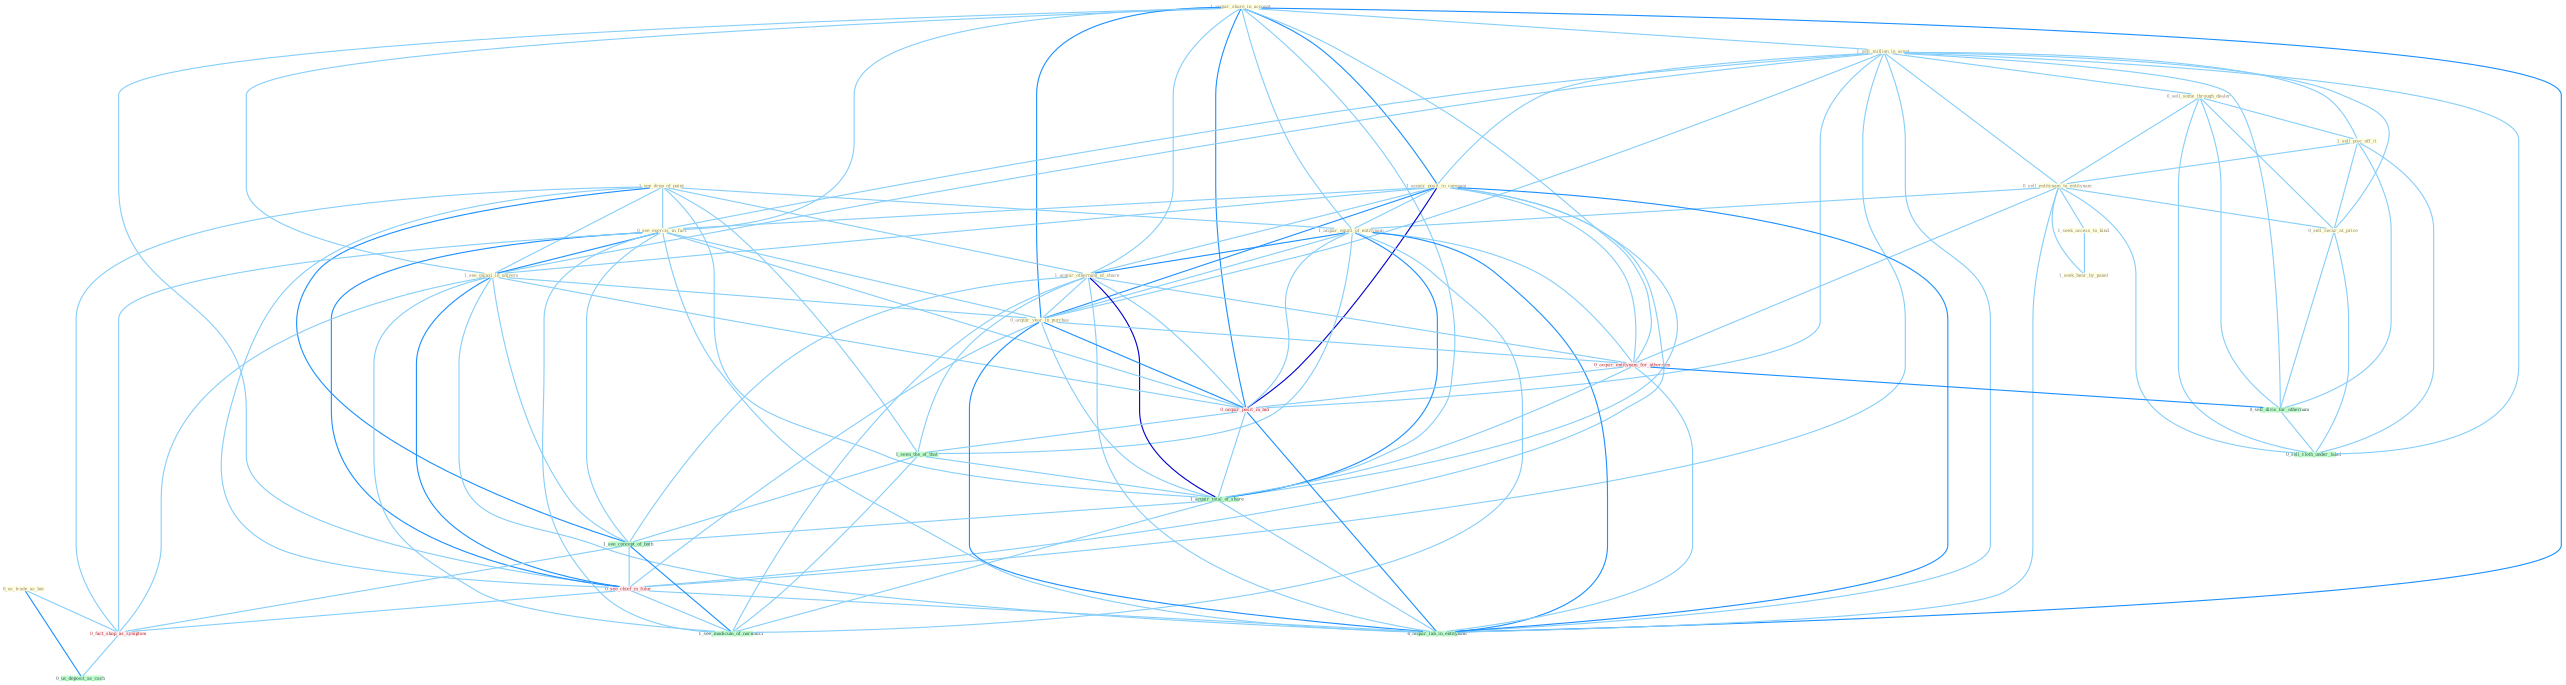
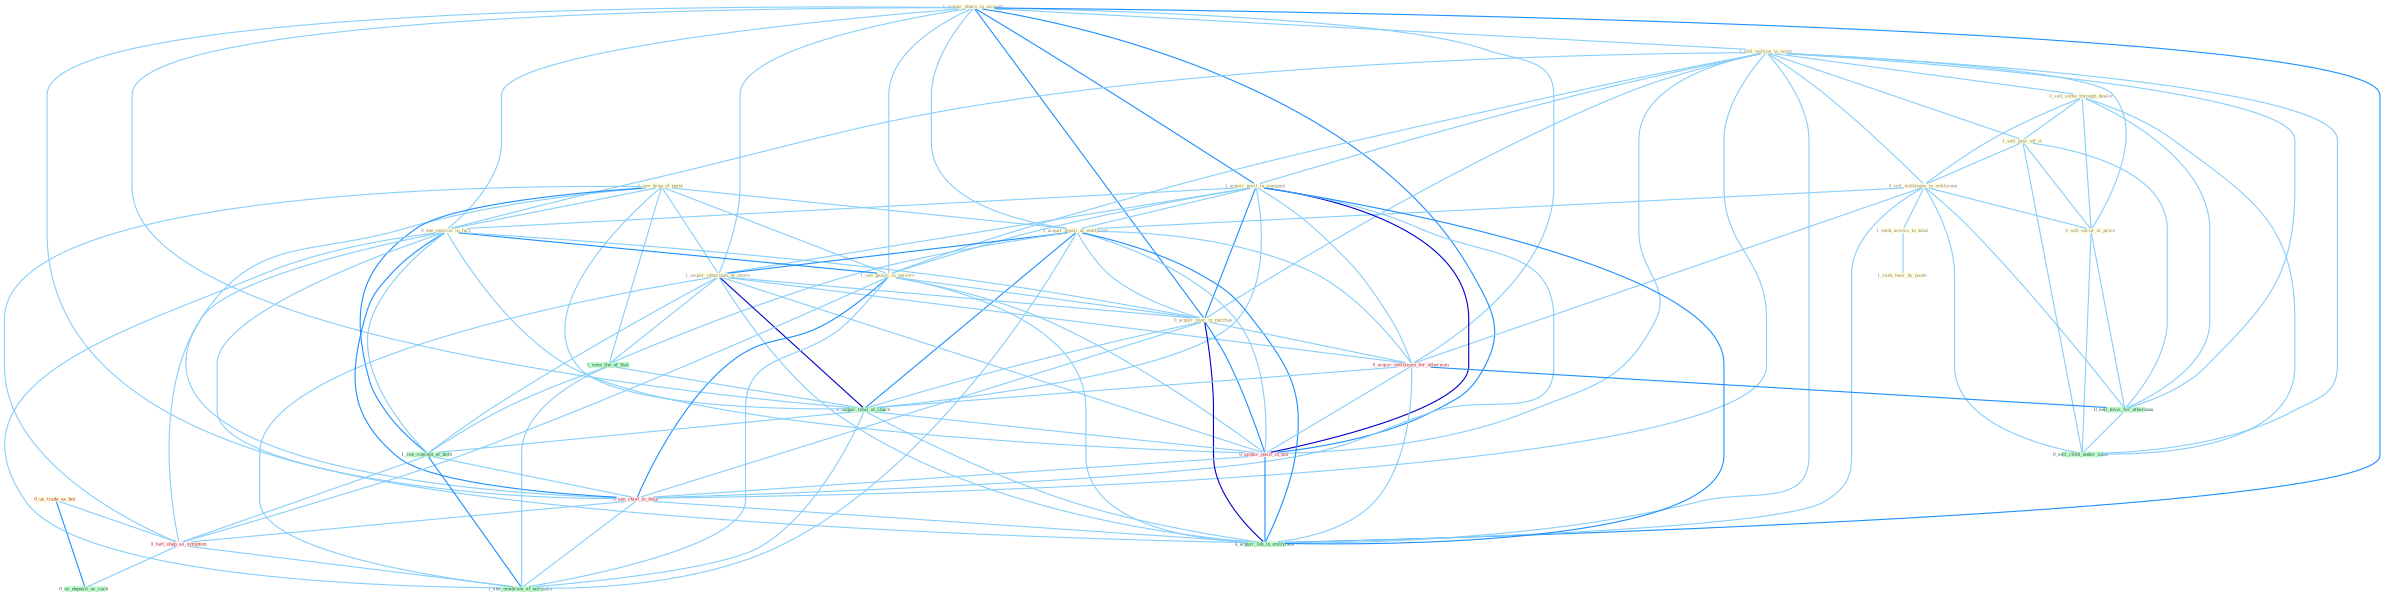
  graph {
    node [color="#ffffe0" fixedsize=true fontcolor="#8b7d6b" fontsize=4 shape=polygon style=filled]
    edge [color="#87cefa" w=1]
-   "0_us_trade_as_boi " [height=.06 width=.5]
+   "0_us_trade_as_boi " [fontcolor="#b22222" height=.06 width=.5]
    "1_acquir_share_in_account " [height=.06 width=.5]
    "1_sell_million_in_asset " [height=.06 width=.5]
    "0_sell_some_through_dealer " [height=.06 width=.5]
    "1_sell_piec_off_it " [height=.06 width=.5]
    "0_sell_entitynam_to_entitynam " [height=.06 width=.5]
    "1_acquir_posit_in_compani " [height=.06 width=.5]
    "1_see_drop_of_point " [height=.06 width=.5]
    "0_sell_secur_at_price " [height=.06 width=.5]
    "1_acquir_equiti_of_entitynam " [height=.06 width=.5]
    "1_acquir_othernum_of_share " [height=.06 width=.5]
    "0_see_exercis_in_fact " [height=.06 width=.5]
    "1_see_galaxi_in_univers " [height=.06 width=.5]
    "1_seek_access_to_kind " [height=.06 width=.5]
    "0_acquir_year_in_purchas " [height=.06 width=.5]
    "1_seek_hear_by_panel " [height=.06 width=.5]
    "0_acquir_entitynam_for_othernum " [color="#fff0f5" fontcolor="#b22222" height=.06 width=.5]
    "0_acquir_posit_in_bid " [color="#fff0f5" fontcolor="#b22222" height=.06 width=.5]
    "0_see_chief_in_futur " [color="#fff0f5" fontcolor="#b22222" height=.06 width=.5]
    n20 [color="#fff0f5" fontcolor="#b22222" height=.06 label="0_fact_shop_as_symptom" width=.5]
    "0_us_deposit_as_cach " [color="#BDFCC9" fontcolor="#2f4f4f" height=.06 width=.5]
    "1_acquir_total_of_share " [color="#BDFCC9" fontcolor="#2f4f4f" height=.06 width=.5]
    n23 [color="#BDFCC9" fontcolor="#2f4f4f" height=.06 label="4_acquir_lab_in_entitynam" width=.5]
    "0_sell_divis_for_othernum " [color="#BDFCC9" fontcolor="#2f4f4f" height=.06 width=.5]
    "0_sell_cloth_under_label " [color="#BDFCC9" fontcolor="#2f4f4f" height=.06 width=.5]
    "1_seen_the_of_that " [color="#BDFCC9" fontcolor="#2f4f4f" height=.06 width=.5]
    "1_see_concept_of_both " [color="#BDFCC9" fontcolor="#2f4f4f" height=.06 width=.5]
    "1_see_modicum_of_normalci " [color="#BDFCC9" fontcolor="#2f4f4f" height=.06 width=.5]
    subgraph sub_1 {
      "0_us_trade_as_boi "
      "1_acquir_share_in_account "
      "1_sell_million_in_asset "
      "0_sell_some_through_dealer "
      "1_sell_piec_off_it "
      "0_sell_entitynam_to_entitynam "
      "1_acquir_posit_in_compani "
      "1_see_drop_of_point "
      "0_sell_secur_at_price "
      "1_acquir_equiti_of_entitynam "
      "1_acquir_othernum_of_share "
      "0_see_exercis_in_fact "
      "1_see_galaxi_in_univers "
      "1_seek_access_to_kind "
      "0_acquir_year_in_purchas "
      "1_seek_hear_by_panel "
    }
    subgraph sub_2 {
      "0_acquir_entitynam_for_othernum "
      "0_acquir_posit_in_bid "
      "0_see_chief_in_futur "
      n20
    }
    "0_us_trade_as_boi " -- n20
    "0_us_trade_as_boi " -- "0_us_deposit_as_cach " [color="#1e90ff" w=2]
    "1_acquir_share_in_account " -- "1_sell_million_in_asset "
    "1_acquir_share_in_account " -- "1_acquir_posit_in_compani " [color="#1e90ff" w=2]
    "1_acquir_share_in_account " -- "1_acquir_equiti_of_entitynam "
    "1_acquir_share_in_account " -- "1_acquir_othernum_of_share "
    "1_acquir_share_in_account " -- "0_see_exercis_in_fact "
    "1_acquir_share_in_account " -- "1_see_galaxi_in_univers "
    "1_acquir_share_in_account " -- "0_acquir_year_in_purchas " [color="#1e90ff" w=2]
    "1_acquir_share_in_account " -- "0_acquir_entitynam_for_othernum "
    "1_acquir_share_in_account " -- "0_acquir_posit_in_bid " [color="#1e90ff" w=2]
    "1_acquir_share_in_account " -- "0_see_chief_in_futur "
    "1_acquir_share_in_account " -- "1_acquir_total_of_share "
    "1_acquir_share_in_account " -- n23 [color="#1e90ff" w=2]
    "1_sell_million_in_asset " -- "0_sell_some_through_dealer "
    "1_sell_million_in_asset " -- "1_sell_piec_off_it "
    "1_sell_million_in_asset " -- "0_sell_entitynam_to_entitynam "
    "1_sell_million_in_asset " -- "1_acquir_posit_in_compani "
    "1_sell_million_in_asset " -- "0_sell_secur_at_price "
    "1_sell_million_in_asset " -- "0_see_exercis_in_fact "
    "1_sell_million_in_asset " -- "1_see_galaxi_in_univers "
    "1_sell_million_in_asset " -- "0_acquir_year_in_purchas "
    "1_sell_million_in_asset " -- "0_acquir_posit_in_bid "
    "1_sell_million_in_asset " -- "0_see_chief_in_futur "
    "1_sell_million_in_asset " -- n23
    "1_sell_million_in_asset " -- "0_sell_divis_for_othernum "
    "1_sell_million_in_asset " -- "0_sell_cloth_under_label "
    "0_sell_some_through_dealer " -- "1_sell_piec_off_it "
    "0_sell_some_through_dealer " -- "0_sell_entitynam_to_entitynam "
    "0_sell_some_through_dealer " -- "0_sell_secur_at_price "
    "0_sell_some_through_dealer " -- "0_sell_divis_for_othernum "
    "0_sell_some_through_dealer " -- "0_sell_cloth_under_label "
    "1_sell_piec_off_it " -- "0_sell_entitynam_to_entitynam "
    "1_sell_piec_off_it " -- "0_sell_secur_at_price "
    "1_sell_piec_off_it " -- "0_sell_divis_for_othernum "
    "1_sell_piec_off_it " -- "0_sell_cloth_under_label "
    "0_sell_entitynam_to_entitynam " -- "0_sell_secur_at_price "
    "0_sell_entitynam_to_entitynam " -- "1_acquir_equiti_of_entitynam "
    "0_sell_entitynam_to_entitynam " -- "1_seek_access_to_kind "
    "0_sell_entitynam_to_entitynam " -- "0_acquir_entitynam_for_othernum "
    "0_sell_entitynam_to_entitynam " -- n23
-   "0_sell_entitynam_to_entitynam " -- "1_seek_hear_by_panel "
+   "0_sell_entitynam_to_entitynam " -- "0_sell_divis_for_othernum "
    "0_sell_entitynam_to_entitynam " -- "0_sell_cloth_under_label "
    "1_acquir_posit_in_compani " -- "1_acquir_equiti_of_entitynam "
    "1_acquir_posit_in_compani " -- "1_acquir_othernum_of_share "
    "1_acquir_posit_in_compani " -- "0_see_exercis_in_fact "
    "1_acquir_posit_in_compani " -- "1_see_galaxi_in_univers "
    "1_acquir_posit_in_compani " -- "0_acquir_year_in_purchas " [color="#1e90ff" w=2]
    "1_acquir_posit_in_compani " -- "0_acquir_entitynam_for_othernum "
    "1_acquir_posit_in_compani " -- "0_acquir_posit_in_bid " [color="#0000cd" w=3]
    "1_acquir_posit_in_compani " -- "0_see_chief_in_futur "
    "1_acquir_posit_in_compani " -- "1_acquir_total_of_share "
    "1_acquir_posit_in_compani " -- n23 [color="#1e90ff" w=2]
    "1_see_drop_of_point " -- "1_acquir_equiti_of_entitynam "
    "1_see_drop_of_point " -- "1_acquir_othernum_of_share "
    "1_see_drop_of_point " -- "0_see_exercis_in_fact "
    "1_see_drop_of_point " -- "1_see_galaxi_in_univers "
    "1_see_drop_of_point " -- "0_see_chief_in_futur "
    "1_see_drop_of_point " -- n20
    "1_see_drop_of_point " -- "1_acquir_total_of_share "
    "1_see_drop_of_point " -- "1_seen_the_of_that "
    "1_see_drop_of_point " -- "1_see_concept_of_both " [color="#1e90ff" w=2]
    "0_sell_secur_at_price " -- "0_sell_divis_for_othernum "
    "0_sell_secur_at_price " -- "0_sell_cloth_under_label "
    "1_acquir_equiti_of_entitynam " -- "1_acquir_othernum_of_share " [color="#1e90ff" w=2]
    "1_acquir_equiti_of_entitynam " -- "0_acquir_year_in_purchas "
    "1_acquir_equiti_of_entitynam " -- "0_acquir_entitynam_for_othernum "
    "1_acquir_equiti_of_entitynam " -- "0_acquir_posit_in_bid "
    "1_acquir_equiti_of_entitynam " -- "1_acquir_total_of_share " [color="#1e90ff" w=2]
    "1_acquir_equiti_of_entitynam " -- n23 [color="#1e90ff" w=2]
    "1_acquir_equiti_of_entitynam " -- "1_seen_the_of_that "
    "1_acquir_equiti_of_entitynam " -- "1_see_modicum_of_normalci "
    "1_acquir_othernum_of_share " -- "0_acquir_year_in_purchas "
    "1_acquir_othernum_of_share " -- "0_acquir_entitynam_for_othernum "
    "1_acquir_othernum_of_share " -- "0_acquir_posit_in_bid "
    "1_acquir_othernum_of_share " -- "1_acquir_total_of_share " [color="#0000cd" w=3]
    "1_acquir_othernum_of_share " -- n23
    "1_acquir_othernum_of_share " -- "1_seen_the_of_that "
    "1_acquir_othernum_of_share " -- "1_see_concept_of_both "
    "1_acquir_othernum_of_share " -- "1_see_modicum_of_normalci "
    "0_see_exercis_in_fact " -- "1_see_galaxi_in_univers " [color="#1e90ff" w=2]
    "0_see_exercis_in_fact " -- "0_acquir_year_in_purchas "
    "0_see_exercis_in_fact " -- "0_acquir_posit_in_bid "
    "0_see_exercis_in_fact " -- "0_see_chief_in_futur " [color="#1e90ff" w=2]
    "0_see_exercis_in_fact " -- n20
    "0_see_exercis_in_fact " -- n23
    "0_see_exercis_in_fact " -- "1_see_concept_of_both "
    "0_see_exercis_in_fact " -- "1_see_modicum_of_normalci "
    "1_see_galaxi_in_univers " -- "0_acquir_year_in_purchas "
    "1_see_galaxi_in_univers " -- "0_acquir_posit_in_bid "
    "1_see_galaxi_in_univers " -- "0_see_chief_in_futur " [color="#1e90ff" w=2]
    "1_see_galaxi_in_univers " -- n20
    "1_see_galaxi_in_univers " -- n23
-   "1_see_galaxi_in_univers " -- "1_see_concept_of_both "
    "1_see_galaxi_in_univers " -- "1_see_modicum_of_normalci "
    "1_seek_access_to_kind " -- "1_seek_hear_by_panel "
    "0_acquir_year_in_purchas " -- "0_acquir_entitynam_for_othernum "
    "0_acquir_year_in_purchas " -- "0_acquir_posit_in_bid " [color="#1e90ff" w=2]
    "0_acquir_year_in_purchas " -- "0_see_chief_in_futur "
    "0_acquir_year_in_purchas " -- "1_acquir_total_of_share "
-   "0_acquir_year_in_purchas " -- n23 [color="#1e90ff" w=2]
+   "0_acquir_year_in_purchas " -- n23 [color="#0000cd" w=2]
    "0_acquir_entitynam_for_othernum " -- "0_acquir_posit_in_bid "
    "0_acquir_entitynam_for_othernum " -- "1_acquir_total_of_share "
    "0_acquir_entitynam_for_othernum " -- n23
    "0_acquir_entitynam_for_othernum " -- "0_sell_divis_for_othernum " [color="#1e90ff" w=2]
-   "0_acquir_posit_in_bid " -- "1_seen_the_of_that "
+   "0_acquir_posit_in_bid " -- "0_see_chief_in_futur "
    "0_acquir_posit_in_bid " -- n23 [color="#1e90ff" w=2]
    "0_see_chief_in_futur " -- n20
    "0_see_chief_in_futur " -- n23
    "0_see_chief_in_futur " -- "1_see_modicum_of_normalci "
    n20 -- "0_us_deposit_as_cach "
+   n20 -- "1_see_modicum_of_normalci "
    "1_acquir_total_of_share " -- "0_acquir_posit_in_bid "
    "1_acquir_total_of_share " -- n23
    "1_acquir_total_of_share " -- "1_see_concept_of_both "
    "1_acquir_total_of_share " -- "1_see_modicum_of_normalci "
    "0_sell_divis_for_othernum " -- "0_sell_cloth_under_label "
    "1_seen_the_of_that " -- "1_acquir_total_of_share "
    "1_seen_the_of_that " -- "1_see_concept_of_both "
    "1_seen_the_of_that " -- "1_see_modicum_of_normalci "
    "1_see_concept_of_both " -- "0_see_chief_in_futur "
    "1_see_concept_of_both " -- n20
    "1_see_concept_of_both " -- "1_see_modicum_of_normalci " [color="#1e90ff" w=2]
  }
